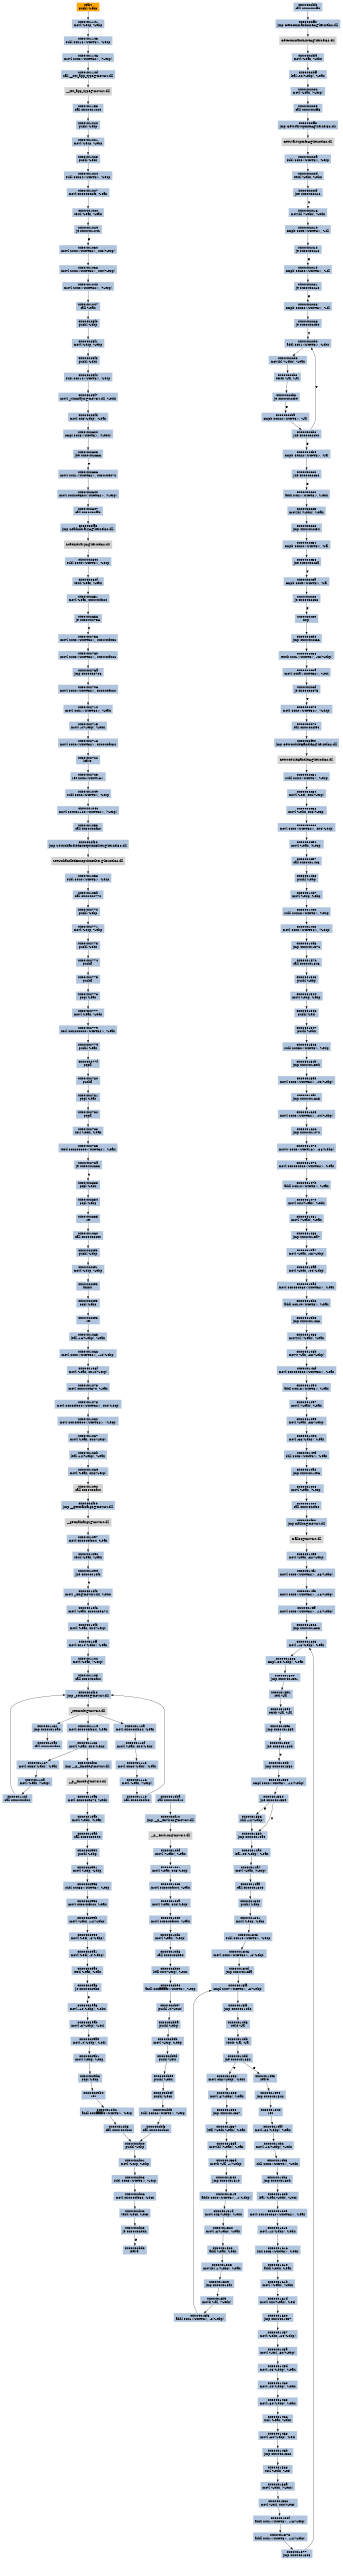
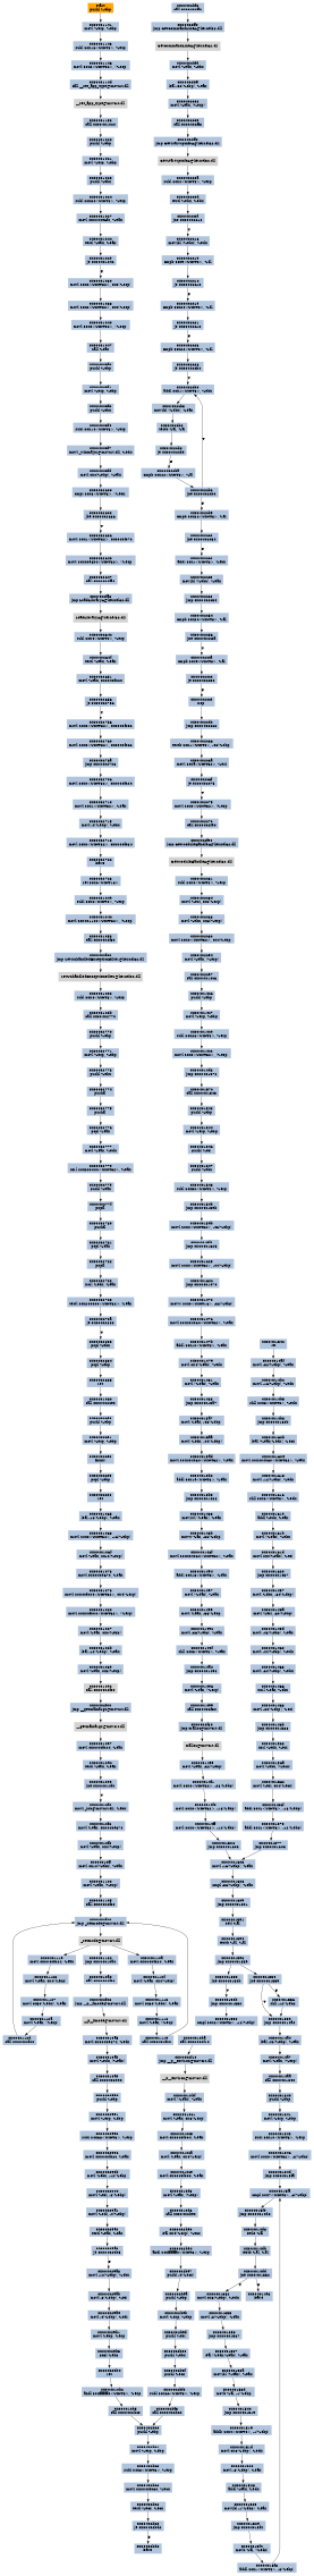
  digraph {
    node [color=lightsteelblue fillcolor=lightsteelblue shape=rectangle style=filled]
    edge [color="#000000"]
    n1 [color=lightgrey fillcolor=orange label="start\npushl %ebp"]
    n2 [label="0x00401141\nmovl %esp, %ebp"]
    n3 [label="0x00401143\nsubl $0x18<UINT8>, %esp"]
    n4 [label="0x00401146\nmovl $0x2<UINT32>, (%esp)"]
    n5 [label="0x0040114d\ncall __set_app_type@msvcrt.dll"]
    n6 [color=lightgrey fillcolor=lightgrey label="__set_app_type@msvcrt.dll"]
    n7 [label="0x00401153\ncall 0x00401020"]
    n8 [label="0x00401020\npushl %ebp"]
    n9 [label="0x00401021\nmovl %esp, %ebp"]
    n10 [label="0x00401023\npushl %ebx"]
    n11 [label="0x00401024\nsubl $0x34<UINT8>, %esp"]
    n12 [label="0x00401027\nmovl 0x0040e6f0, %eax"]
    n13 [label="0x0040102c\ntestl %eax, %eax"]
    n14 [label="0x0040102e\nje 0x0040104c"]
    n15 [label="0x00401030\nmovl $0x0<UINT32>, 0x8(%esp)"]
    n16 [label="0x00401038\nmovl $0x2<UINT32>, 0x4(%esp)"]
    n17 [label="0x00401040\nmovl $0x0<UINT32>, (%esp)"]
    n18 [label="0x00401047\ncall %eax"]
    n19 [label="0x004025f0\npushl %ebp"]
    n20 [label="0x004025f1\nmovl %esp, %ebp"]
    n21 [label="0x004025f3\npushl %ebx"]
    n22 [label="0x004025f4\nsubl $0x14<UINT8>, %esp"]
    n23 [label="0x004025f7\nmovl _winmajor@msvcrt.dll, %edx"]
    n24 [label="0x004025fd\nmovl 0xc(%ebp), %eax"]
    n25 [label="0x00402600\ncmpl $0x3<UINT8>, (%edx)"]
    n26 [label="0x00402603\njbe 0x00402636"]
    n27 [label="0x00402636\nmovl $0x1<UINT32>, 0x0040f07c"]
    n28 [label="0x00402640\nmovl $0x40e6b4<UINT32>, (%esp)"]
    n29 [label="0x00402647\ncall 0x00402fa8"]
    n30 [label="0x00402fa8\njmp LoadLibraryA@kernel32.dll"]
    n31 [color=lightgrey fillcolor=lightgrey label="LoadLibraryA@kernel32.dll"]
    n32 [label="0x0040264c\nsubl $0x4<UINT8>, %esp"]
    n33 [label="0x0040264f\ntestl %eax, %eax"]
    n34 [label="0x00402651\nmovl %eax, 0x0040f020"]
    n35 [label="0x00402656\nje 0x00402756"]
    n36 [label="0x00402756\nmovl $0x0<UINT32>, 0x0040f05c"]
    n37 [label="0x00402760\nmovl $0x0<UINT32>, 0x0040f06c"]
    n38 [label="0x0040276a\njmp 0x00402706"]
    n39 [label="0x00402706\nmovl $0x0<UINT32>, 0x0040f020"]
    n40 [label="0x00402710\nmovl $0x1<UINT32>, %eax"]
    n41 [label="0x00402715\nmovl -4(%ebp), %ebx"]
    n42 [label="0x00402718\nmovl $0x0<UINT32>, 0x0040f034"]
    n43 [label="0x00402722\nleave "]
    n44 [label="0x00402723\nret $0xc<UINT16>"]
    n45 [label="0x00401049\nsubl $0xc<UINT8>, %esp"]
    n46 [label="0x0040104c\nmovl $0x401180<UINT32>, (%esp)"]
    n47 [label="0x00401053\ncall 0x00402f80"]
    n48 [label="0x00402f80\njmp SetUnhandledExceptionFilter@kernel32.dll"]
    n49 [color=lightgrey fillcolor=lightgrey label="SetUnhandledExceptionFilter@kernel32.dll"]
    n50 [label="0x00401058\nsubl $0x4<UINT8>, %esp"]
    n51 [label="0x0040105b\ncall 0x00402770"]
    n52 [label="0x00402770\npushl %ebp"]
    n53 [label="0x00402771\nmovl %esp, %ebp"]
    n54 [label="0x00402773\npushl %ebx"]
    n55 [label="0x00402774\npushfl "]
    n56 [label="0x00402775\npushfl "]
    n57 [label="0x00402776\npopl %eax"]
    n58 [label="0x00402777\nmovl %eax, %edx"]
    n59 [label="0x00402779\nxorl $0x200000<UINT32>, %eax"]
    n60 [label="0x0040277e\npushl %eax"]
    n61 [label="0x0040277f\npopfl "]
    n62 [label="0x00402780\npushfl "]
    n63 [label="0x00402781\npopl %eax"]
    n64 [label="0x00402782\npopfl "]
    n65 [label="0x00402783\nxorl %edx, %eax"]
    n66 [label="0x00402785\ntestl $0x200000<UINT32>, %eax"]
    n67 [label="0x0040278a\nje 0x00402833"]
    n68 [label="0x00402833\npopl %ebx"]
    n69 [label="0x00402834\npopl %ebp"]
    n70 [label="0x00402835\nret"]
    n71 [label="0x00401060\ncall 0x00402ce0"]
    n72 [label="0x00402ce0\npushl %ebp"]
    n73 [label="0x00402ce1\nmovl %esp, %ebp"]
    n74 [label="0x00402ce3\nfninit "]
    n75 [label="0x00402ce5\npopl %ebp"]
    n76 [label="0x00402ce6\nret"]
    n77 [label="0x00401065\nleal -16(%ebp), %eax"]
    n78 [label="0x00401068\nmovl $0x0<UINT32>, -16(%ebp)"]
    n79 [label="0x0040106f\nmovl %eax, 0x10(%esp)"]
    n80 [label="0x00401073\nmovl 0x0040e670, %eax"]
    n81 [label="0x00401078\nmovl $0x40f004<UINT32>, 0x4(%esp)"]
    n82 [label="0x00401080\nmovl $0x40f000<UINT32>, (%esp)"]
    n83 [label="0x00401087\nmovl %eax, 0xc(%esp)"]
    n84 [label="0x0040108b\nleal -12(%ebp), %eax"]
    n85 [label="0x0040108e\nmovl %eax, 0x8(%esp)"]
    n86 [fillcolor=lightgrey label="0x00401092\ncall 0x00402f00"]
    n87 [label="0x00402f00\njmp __getmainargs@msvcrt.dll"]
    n88 [color=lightgrey fillcolor=lightgrey label="__getmainargs@msvcrt.dll"]
    n89 [label="0x00401097\nmovl 0x0040f024, %eax"]
    n90 [label="0x0040109c\ntestl %eax, %eax"]
    n91 [label="0x0040109e\njne 0x004010f0"]
    n92 [label="0x004010f0\nmovl _iob@msvcrt.dll, %ebx"]
    n93 [label="0x004010f6\nmovl %eax, 0x0040e674"]
    n94 [label="0x004010fb\nmovl %eax, 0x4(%esp)"]
    n95 [label="0x004010ff\nmovl 0x10(%ebx), %eax"]
    n96 [label="0x00401102\nmovl %eax, (%esp)"]
    n97 [label="0x00401105\ncall 0x00402f20"]
    n98 [label="0x00402f20\njmp _setmode@msvcrt.dll"]
    n99 [color=lightgrey fillcolor=lightgrey label="_setmode@msvcrt.dll"]
    n100 [label="0x0040110a\nmovl 0x0040f024, %eax"]
    n101 [label="0x0040111e\nmovl 0x0040f024, %eax"]
    n102 [label="0x00401132\njmp 0x004010a0"]
    n103 [label="0x0040110f\nmovl %eax, 0x4(%esp)"]
    n104 [label="0x00401123\nmovl %eax, 0x4(%esp)"]
    n105 [label="0x004010a0\ncall 0x00402f08"]
    n106 [label="0x00401113\nmovl 0x30(%ebx), %eax"]
    n107 [label="0x00401116\nmovl %eax, (%esp)"]
    n108 [label="0x00401119\ncall 0x00402f20"]
    n109 [label="0x00401127\nmovl 0x50(%ebx), %eax"]
    n110 [label="0x0040112a\nmovl %eax, (%esp)"]
    n111 [label="0x0040112d\ncall 0x00402f20"]
    n112 [label="0x00402f08\njmp __p__fmode@msvcrt.dll"]
    n113 [color=lightgrey fillcolor=lightgrey label="__p__fmode@msvcrt.dll"]
    n114 [label="0x004010a5\nmovl 0x0040e674, %edx"]
    n115 [label="0x004010ab\nmovl %edx, (%eax)"]
    n116 [label="0x004010ad\ncall 0x00402990"]
    n117 [label="0x00402990\npushl %ebp"]
    n118 [label="0x00402991\nmovl %esp, %ebp"]
    n119 [label="0x00402993\nsubl $0x38<UINT8>, %esp"]
    n120 [label="0x00402996\nmovl 0x0040f02c, %eax"]
    n121 [label="0x0040299b\nmovl %ebx, -12(%ebp)"]
    n122 [label="0x0040299e\nmovl %esi, -8(%ebp)"]
    n123 [label="0x004029a1\nmovl %edi, -4(%ebp)"]
    n124 [label="0x004029a4\ntestl %eax, %eax"]
    n125 [label="0x004029a6\nje 0x004029b5"]
    n126 [label="0x004029a8\nmovl -12(%ebp), %ebx"]
    n127 [label="0x004029ab\nmovl -8(%ebp), %esi"]
    n128 [label="0x004029ae\nmovl -4(%ebp), %edi"]
    n129 [label="0x004029b1\nmovl %ebp, %esp"]
    n130 [label="0x004029b3\npopl %ebp"]
    n131 [label="0x004029b4\nret"]
    n132 [label="0x004010b2\nandl $0xfffffff0<UINT8>, %esp"]
    n133 [label="0x004010b5\ncall 0x00402bc0"]
    n134 [label="0x00402bc0\npushl %ebp"]
    n135 [label="0x00402bc1\nmovl %esp, %ebp"]
    n136 [label="0x00402bc3\nsubl $0x8<UINT8>, %esp"]
    n137 [label="0x00402bc6\nmovl 0x0040f030, %ecx"]
    n138 [label="0x00402bcc\ntestl %ecx, %ecx"]
    n139 [label="0x00402bce\nje 0x00402bd2"]
    n140 [label="0x00402bd0\nleave "]
    n141 [label="0x004010ba\ncall 0x00402f10"]
    n142 [label="0x00402f10\njmp __p__environ@msvcrt.dll"]
    n143 [label="0x00402bf8\ncall 0x00402ff0"]
    n144 [label="0x00402ff0\njmp GetCommandLineA@kernel32.dll"]
    n145 [color=lightgrey fillcolor=lightgrey label="__p__environ@msvcrt.dll"]
    n146 [label="0x004010bf\nmovl (%eax), %eax"]
    n147 [label="0x004010c1\nmovl %eax, 0x8(%esp)"]
    n148 [label="0x004010c5\nmovl 0x0040f004, %eax"]
    n149 [label="0x004010ca\nmovl %eax, 0x4(%esp)"]
    n150 [label="0x004010ce\nmovl 0x0040f000, %eax"]
    n151 [label="0x004010d3\nmovl %eax, (%esp)"]
    n152 [label="0x004010d6\ncall 0x00402be0"]
    n153 [label="0x00402be0\nleal 0x4(%esp), %ecx"]
    n154 [label="0x00402be4\nandl $0xfffffff0<UINT8>, %esp"]
    n155 [label="0x00402be7\npushl -4(%ecx)"]
    n156 [label="0x00402bea\npushl %ebp"]
    n157 [label="0x00402beb\nmovl %esp, %ebp"]
    n158 [label="0x00402bed\npushl %esi"]
    n159 [label="0x00402bee\npushl %ebx"]
    n160 [label="0x00402bef\npushl %ecx"]
    n161 [label="0x00402bf0\nsubl $0x6c<UINT8>, %esp"]
    n162 [label="0x00402bf3\ncall 0x00402bc0"]
    n163 [color=lightgrey fillcolor=lightgrey label="GetCommandLineA@kernel32.dll"]
    n164 [label="0x00402bfd\nmovl %eax, %ebx"]
    n165 [label="0x00402bff\nleal -92(%ebp), %eax"]
    n166 [label="0x00402c02\nmovl %eax, (%esp)"]
    n167 [label="0x00402c05\ncall 0x00402ff8"]
    n168 [label="0x00402ff8\njmp GetStartupInfoA@kernel32.dll"]
    n169 [color=lightgrey fillcolor=lightgrey label="GetStartupInfoA@kernel32.dll"]
    n170 [label="0x00402c0a\nsubl $0x4<UINT8>, %esp"]
    n171 [label="0x00402c0d\ntestl %ebx, %ebx"]
    n172 [label="0x00402c0f\njne 0x00402c16"]
    n173 [label="0x00402c16\nmovzbl (%ebx), %edx"]
    n174 [label="0x00402c19\ncmpb $0x9<UINT8>, %dl"]
    n175 [label="0x00402c1c\nje 0x00402c13"]
    n176 [label="0x00402c1e\ncmpb $0x20<UINT8>, %dl"]
    n177 [label="0x00402c21\nje 0x00402c13"]
    n178 [label="0x00402c23\ncmpb $0x22<UINT8>, %dl"]
    n179 [label="0x00402c26\nje 0x00402cb0"]
    n180 [label="0x00402cb0\naddl $0x1<UINT8>, %ebx"]
    n181 [label="0x00402cb3\nmovzbl (%ebx), %eax"]
    n182 [label="0x00402cb6\ntestb %al, %al"]
    n183 [label="0x00402cb8\nje 0x00402cbe"]
    n184 [label="0x00402cba\ncmpb $0x22<UINT8>, %al"]
    n185 [label="0x00402cbc\njne 0x00402cb0"]
    n186 [label="0x00402cbe\ncmpb $0x22<UINT8>, %al"]
    n187 [label="0x00402cc0\njne 0x00402c54"]
    n188 [label="0x00402cc2\naddl $0x1<UINT8>, %ebx"]
    n189 [label="0x00402cc5\nmovzbl (%ebx), %eax"]
    n190 [label="0x00402cc8\njmp 0x00402c54"]
    n191 [label="0x00402c54\ncmpb $0x20<UINT8>, %al"]
    n192 [label="0x00402c56\njne 0x00402cca"]
    n193 [label="0x00402cca\ncmpb $0x9<UINT8>, %al"]
    n194 [label="0x00402ccc\nje 0x00402c58"]
    n195 [label="0x00402cce\nnop "]
    n196 [label="0x00402cd0\njmp 0x00402c66"]
    n197 [label="0x00402c66\ntestb $0x1<UINT8>, -48(%ebp)"]
    n198 [label="0x00402c6a\nmovl $0xa<UINT32>, %esi"]
    n199 [label="0x00402c6f\nje 0x00402c75"]
    n200 [label="0x00402c75\nmovl $0x0<UINT32>, (%esp)"]
    n201 [label="0x00402c7c\ncall 0x00402f90"]
    n202 [label="0x00402f90\njmp GetModuleHandleA@kernel32.dll"]
    n203 [color=lightgrey fillcolor=lightgrey label="GetModuleHandleA@kernel32.dll"]
    n204 [label="0x00402c81\nsubl $0x4<UINT8>, %esp"]
    n205 [label="0x00402c84\nmovl %esi, 0xc(%esp)"]
    n206 [label="0x00402c88\nmovl %ebx, 0x8(%esp)"]
    n207 [label="0x00402c8c\nmovl $0x0<UINT32>, 0x4(%esp)"]
    n208 [label="0x00402c94\nmovl %eax, (%esp)"]
    n209 [label="0x00402c97\ncall 0x004014c6"]
    n210 [label="0x004014c6\npushl %ebp"]
    n211 [label="0x004014c7\nmovl %esp, %ebp"]
    n212 [label="0x004014c9\nsubl $0x28<UINT8>, %esp"]
    n213 [label="0x004014cc\nmovl $0x0<UINT32>, (%esp)"]
    n214 [label="0x004014d3\njmp 0x0040157c"]
    n215 [label="0x0040157c\ncall 0x00401543"]
    n216 [label="0x00401543\npushl %ebp"]
    n217 [label="0x00401544\nmovl %esp, %ebp"]
    n218 [label="0x00401546\npushl %esi"]
    n219 [label="0x00401547\npushl %ebx"]
    n220 [label="0x00401548\nsubl $0x50<UINT8>, %esp"]
    n221 [label="0x0040154b\njmp 0x004015eb"]
    n222 [label="0x004015eb\nmovl $0x0<UINT32>, -48(%ebp)"]
    n223 [label="0x004015f2\njmp 0x00401625"]
    n224 [label="0x00401625\nmovl $0x0<UINT32>, -44(%ebp)"]
    n225 [label="0x0040162c\njmp 0x00401470"]
    n226 [label="0x00401470\nmovw $0x0<UINT16>, -38(%ebp)"]
    n227 [label="0x00401476\nmovl $0x404060<UINT32>, %eax"]
    n228 [label="0x0040147b\naddl $0x10<UINT8>, %eax"]
    n229 [label="0x0040147e\nmovl 0x4(%eax), %edx"]
    n230 [label="0x00401481\nmovl (%eax), %eax"]
    n231 [label="0x00401483\njmp 0x004015a7"]
    n232 [label="0x004015a7\nmovl %eax, -48(%ebp)"]
    n233 [label="0x004015aa\nmovl %edx, -44(%ebp)"]
    n234 [label="0x004015ad\nmovl $0x404060<UINT32>, %eax"]
    n235 [label="0x004015b2\naddl $0x1e<UINT8>, %eax"]
    n236 [label="0x004015b5\njmp 0x00401488"]
    n237 [label="0x00401488\nmovzwl (%eax), %eax"]
    n238 [label="0x0040148b\nmovw %ax, -38(%ebp)"]
    n239 [label="0x0040148f\nmovl $0x404060<UINT32>, %eax"]
    n240 [label="0x00401494\naddl $0x18<UINT8>, %eax"]
    n241 [label="0x00401497\nmovl (%eax), %eax"]
    n242 [label="0x00401499\nmovl %eax, -36(%ebp)"]
    n243 [label="0x0040149c\nmovl -36(%ebp), %eax"]
    n244 [label="0x0040149f\nshll $0x3<UINT8>, %eax"]
    n245 [label="0x004014a2\njmp 0x004014e6"]
    n246 [label="0x004014e6\nmovl %eax, (%esp)"]
    n247 [label="0x004014e9\ncall 0x00402f30"]
    n248 [label="0x00402f30\njmp malloc@msvcrt.dll"]
    n249 [color=lightgrey fillcolor=lightgrey label="malloc@msvcrt.dll"]
    n250 [label="0x004014ee\nmovl %eax, -32(%ebp)"]
    n251 [label="0x004014f1\nmovl $0x0<UINT32>, -28(%ebp)"]
    n252 [label="0x004014f8\nmovl $0x0<UINT32>, -16(%ebp)"]
    n253 [label="0x004014ff\nmovl $0x0<UINT32>, -12(%ebp)"]
    n254 [label="0x00401506\njmp 0x00401603"]
    n255 [label="0x00401603\nmovl -16(%ebp), %eax"]
    n256 [label="0x00401606\ncmpl -36(%ebp), %eax"]
    n257 [label="0x00401609\njmp 0x004015e1"]
    n258 [label="0x004015e1\nsetl %al"]
    n259 [label="0x004015e4\ntestb %al, %al"]
    n260 [label="0x004015e6\njmp 0x0040155e"]
    n261 [label="0x0040155e\njne 0x0040150b"]
    n262 [label="0x0040150b\njmp 0x00401550"]
    n263 [label="0x00401550\ncmpl $0x2<UINT8>, -12(%ebp)"]
    n264 [label="0x00401554\njne 0x00401559"]
    n265 [label="0x00401559\njmp 0x004014a4"]
    n266 [label="0x00401556\nshll -12(%ebp)"]
    n267 [label="0x004014a4\nleal -48(%ebp), %eax"]
    n268 [label="0x004014a7\nmovl %eax, (%esp)"]
    n269 [label="0x004014aa\ncall 0x00401340"]
    n270 [label="0x00401340\npushl %ebp"]
    n271 [label="0x00401341\nmovl %esp, %ebp"]
    n272 [label="0x00401343\nsubl $0x10<UINT8>, %esp"]
    n273 [label="0x00401346\nmovl $0x0<UINT32>, -8(%ebp)"]
    n274 [label="0x0040134d\njmp 0x004015fa"]
    n275 [label="0x004015fa\ncmpl $0x7<UINT8>, -8(%ebp)"]
    n276 [label="0x004015fe\njmp 0x004014d8"]
    n277 [label="0x004014d8\nsetle %al"]
    n278 [label="0x004014db\ntestb %al, %al"]
    n279 [label="0x004014dd\njne 0x00401352"]
    n280 [label="0x00401352\nmovl 0x8(%ebp), %edx"]
    n281 [label="0x004014e3\nleave "]
    n282 [label="0x00401355\nmovl -8(%ebp), %eax"]
-   n283 [label="0x004014e4\njmp 0x00401542"]
    n284 [label="0x00401358\njmp 0x00401537"]
    n285 [label="0x00401537\nleal (%edx,%eax), %eax"]
    n286 [label="0x0040153a\nmovzbl (%eax), %eax"]
    n287 [label="0x0040153d\nmovb %al, -1(%ebp)"]
    n288 [label="0x00401540\njmp 0x00401519"]
    n289 [label="0x00401519\naddb $0x4<UINT8>, -1(%ebp)"]
    n290 [label="0x0040151d\nmovl 0x8(%ebp), %edx"]
    n291 [label="0x00401520\nmovl -8(%ebp), %eax"]
    n292 [label="0x00401523\naddl %eax, %edx"]
    n293 [label="0x00401525\nmovzbl -1(%ebp), %eax"]
    n294 [label="0x00401529\njmp 0x004015f4"]
    n295 [label="0x004015f4\nmovb %al, (%edx)"]
    n296 [label="0x004015f6\naddl $0x1<UINT8>, -8(%ebp)"]
    n297 [label="0x00401542\nret"]
    n298 [label="0x004014af\nmovl -32(%ebp), %eax"]
    n299 [label="0x004014b2\nmovl -16(%ebp), %edx"]
    n300 [label="0x004014b5\nshll $0x3<UINT8>, %edx"]
    n301 [label="0x004014b8\njmp 0x0040160b"]
    n302 [label="0x0040160b\nleal (%eax,%edx), %ecx"]
    n303 [label="0x0040160e\nmovl $0x404060<UINT32>, %eax"]
    n304 [label="0x00401613\nmovl -12(%ebp), %edx"]
    n305 [label="0x00401616\nshll $0x3<UINT8>, %edx"]
    n306 [label="0x00401619\naddl %edx, %eax"]
    n307 [label="0x0040161b\nmovl (%eax), %ebx"]
    n308 [label="0x0040161d\nmovl 0x4(%eax), %esi"]
    n309 [label="0x00401620\njmp 0x00401457"]
    n310 [label="0x00401457\nmovl %ebx, -64(%ebp)"]
    n311 [label="0x0040145a\nmovl %esi, -60(%ebp)"]
    n312 [label="0x0040145d\nmovl -48(%ebp), %eax"]
    n313 [label="0x00401460\nmovl -44(%ebp), %edx"]
    n314 [label="0x00401463\nmovl -64(%ebp), %ebx"]
    n315 [label="0x00401466\nxorl %eax, %ebx"]
    n316 [label="0x00401468\nmovl -60(%ebp), %esi"]
    n317 [label="0x0040146b\njmp 0x00401568"]
    n318 [label="0x00401568\nxorl %edx, %esi"]
    n319 [label="0x0040156a\nmovl %ebx, (%ecx)"]
    n320 [label="0x0040156c\nmovl %esi, 0x4(%ecx)"]
    n321 [label="0x0040156f\naddl $0x1<UINT8>, -16(%ebp)"]
    n322 [label="0x00401573\naddl $0x1<UINT8>, -12(%ebp)"]
    n323 [label="0x00401577\njmp 0x00401603"]
    n1 -> n2
    n2 -> n3
    n3 -> n4
    n4 -> n5
    n5 -> n6
    n6 -> n7
    n7 -> n8
    n8 -> n9
    n9 -> n10
    n10 -> n11
    n11 -> n12
    n12 -> n13
    n13 -> n14
    n14 -> n15 [label=F]
    n15 -> n16
    n16 -> n17
    n17 -> n18
    n18 -> n19
    n19 -> n20
    n20 -> n21
    n21 -> n22
    n22 -> n23
    n23 -> n24
    n24 -> n25
    n25 -> n26
    n26 -> n27 [label=T]
    n27 -> n28
    n28 -> n29
    n29 -> n30
    n30 -> n31
    n31 -> n32
    n32 -> n33
    n33 -> n34
    n34 -> n35
    n35 -> n36 [label=T]
    n36 -> n37
    n37 -> n38
    n38 -> n39
    n39 -> n40
    n40 -> n41
    n41 -> n42
    n42 -> n43
    n43 -> n44
    n44 -> n45
    n45 -> n46
    n46 -> n47
    n47 -> n48
    n48 -> n49
    n49 -> n50
    n50 -> n51
    n51 -> n52
    n52 -> n53
    n53 -> n54
    n54 -> n55
    n55 -> n56
    n56 -> n57
    n57 -> n58
    n58 -> n59
    n59 -> n60
    n60 -> n61
    n61 -> n62
    n62 -> n63
    n63 -> n64
    n64 -> n65
    n65 -> n66
    n66 -> n67
    n67 -> n68 [label=T]
    n68 -> n69
    n69 -> n70
    n70 -> n71
    n71 -> n72
    n72 -> n73
    n73 -> n74
    n74 -> n75
    n75 -> n76
    n76 -> n77
    n77 -> n78
    n78 -> n79
    n79 -> n80
    n80 -> n81
    n81 -> n82
    n82 -> n83
    n83 -> n84
    n84 -> n85
    n85 -> n86
    n86 -> n87
    n87 -> n88
    n88 -> n89
    n89 -> n90
    n90 -> n91
    n91 -> n92 [label=T]
    n92 -> n93
    n93 -> n94
    n94 -> n95
    n95 -> n96
    n96 -> n97
    n97 -> n98
    n98 -> n99
    n99 -> n100
    n99 -> n101
    n99 -> n102
    n100 -> n103
    n101 -> n104
    n102 -> n105
    n103 -> n106
    n104 -> n109
-   n104 -> n112
+   n105 -> n112
    n106 -> n107
    n107 -> n108
    n108 -> n98
    n109 -> n110
    n110 -> n111
    n111 -> n98
    n112 -> n113
    n113 -> n114
    n114 -> n115
    n115 -> n116
    n116 -> n117
    n117 -> n118
    n118 -> n119
    n119 -> n120
    n120 -> n121
    n121 -> n122
    n122 -> n123
    n123 -> n124
    n124 -> n125
    n125 -> n126 [label=F]
    n126 -> n127
    n127 -> n128
    n128 -> n129
    n129 -> n130
    n130 -> n131
    n131 -> n132
    n132 -> n133
    n133 -> n134
    n134 -> n135
    n135 -> n136
    n136 -> n137
    n137 -> n138
    n138 -> n139
    n139 -> n140 [label=F]
    n141 -> n142
    n142 -> n145
    n143 -> n144
    n144 -> n163
    n145 -> n146
    n146 -> n147
    n147 -> n148
    n148 -> n149
    n149 -> n150
    n150 -> n151
    n151 -> n152
    n152 -> n153
    n153 -> n154
    n154 -> n155
    n155 -> n156
    n156 -> n157
    n157 -> n158
    n158 -> n159
    n159 -> n160
    n160 -> n161
    n161 -> n162
    n162 -> n134
    n163 -> n164
    n164 -> n165
    n165 -> n166
    n166 -> n167
    n167 -> n168
    n168 -> n169
    n169 -> n170
    n170 -> n171
    n171 -> n172
    n172 -> n173 [label=T]
    n173 -> n174
    n174 -> n175
    n175 -> n176 [label=F]
    n176 -> n177
    n177 -> n178 [label=F]
    n178 -> n179
    n179 -> n180 [label=T]
    n180 -> n181
    n181 -> n182
    n182 -> n183
    n183 -> n184 [label=F]
    n184 -> n185
    n185 -> n180 [label=T]
    n185 -> n186 [label=F]
    n186 -> n187
    n187 -> n188 [label=F]
    n188 -> n189
    n189 -> n190
    n190 -> n191
    n191 -> n192
    n192 -> n193 [label=T]
    n193 -> n194
    n194 -> n195 [label=F]
    n195 -> n196
    n196 -> n197
    n197 -> n198
    n198 -> n199
    n199 -> n200 [label=T]
    n200 -> n201
    n201 -> n202
    n202 -> n203
    n203 -> n204
    n204 -> n205
    n205 -> n206
    n206 -> n207
    n207 -> n208
    n208 -> n209
    n209 -> n210
    n210 -> n211
    n211 -> n212
    n212 -> n213
    n213 -> n214
    n214 -> n215
    n215 -> n216
    n216 -> n217
    n217 -> n218
    n218 -> n219
    n219 -> n220
    n220 -> n221
    n221 -> n222
    n222 -> n223
    n223 -> n224
    n224 -> n225
    n225 -> n226
    n226 -> n227
    n227 -> n228
    n228 -> n229
    n229 -> n230
    n230 -> n231
    n231 -> n232
    n232 -> n233
    n233 -> n234
    n234 -> n235
    n235 -> n236
    n236 -> n237
    n237 -> n238
    n238 -> n239
    n239 -> n240
    n240 -> n241
    n241 -> n242
    n242 -> n243
    n243 -> n244
    n244 -> n245
    n245 -> n246
    n246 -> n247
    n247 -> n248
    n248 -> n249
    n249 -> n250
    n250 -> n251
    n251 -> n252
    n252 -> n253
    n253 -> n254
    n254 -> n255
    n255 -> n256
    n256 -> n257
    n257 -> n258
    n258 -> n259
    n259 -> n260
    n260 -> n261
    n261 -> n262 [label=T]
    n262 -> n263
-   n263 -> n264
+   n260 -> n264
    n264 -> n265 [label=T]
    n264 -> n266 [label=F]
    n265 -> n267
    n266 -> n265
    n267 -> n268
    n268 -> n269
    n269 -> n270
    n270 -> n271
    n271 -> n272
    n272 -> n273
    n273 -> n274
    n274 -> n275
    n275 -> n276
    n276 -> n277
    n277 -> n278
    n278 -> n279
    n279 -> n280 [label=T]
    n279 -> n281 [label=F]
    n280 -> n282
-   n281 -> n283
    n282 -> n284
-   n283 -> n297
    n284 -> n285
    n285 -> n286
    n286 -> n287
    n287 -> n288
    n288 -> n289
    n289 -> n290
    n290 -> n291
    n291 -> n292
    n292 -> n293
    n293 -> n294
    n294 -> n295
    n295 -> n296
    n296 -> n275
    n297 -> n298
    n298 -> n299
    n299 -> n300
    n300 -> n301
    n301 -> n302
    n302 -> n303
    n303 -> n304
    n304 -> n305
    n305 -> n306
    n306 -> n307
    n307 -> n308
    n308 -> n309
    n309 -> n310
    n310 -> n311
    n311 -> n312
    n312 -> n313
    n313 -> n314
    n314 -> n315
    n315 -> n316
    n316 -> n317
    n317 -> n318
    n318 -> n319
    n319 -> n320
    n320 -> n321
    n321 -> n322
    n322 -> n323
    n323 -> n255
  }
